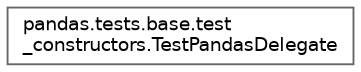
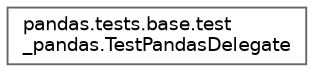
  digraph {
    rankdir=LR
-   n1 [color=grey40 fillcolor=white fontname=Helvetica fontsize=10 height=0.2 label="pandas.tests.base.test\l_constructors.TestPandasDelegate" shape=box style=filled width=0.4]
+   n1 [color=grey40 fillcolor=white fontname=Helvetica fontsize=10 height=0.2 label="pandas.tests.base.test\l_pandas.TestPandasDelegate" shape=box style=filled width=0.4]
  }
